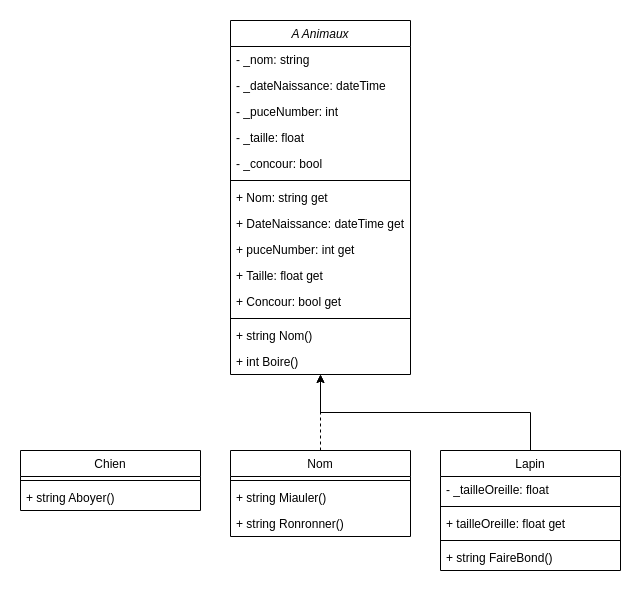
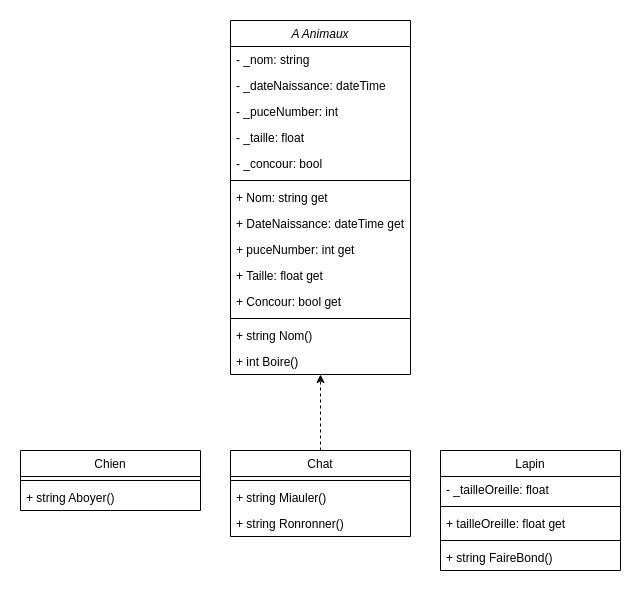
  <mxCell id="0" />
  <mxCell id="1" parent="0" />
  <mxCell id="2" value="A Animaux" style="swimlane;fontStyle=2;align=center;verticalAlign=top;childLayout=stackLayout;horizontal=1;startSize=26;horizontalStack=0;resizeParent=1;resizeLast=0;collapsible=1;marginBottom=0;rounded=0;shadow=0;strokeWidth=1;" parent="1" vertex="1"><mxGeometry x="230" width="180" height="354" as="geometry" y="20"><mxRectangle x="230" y="140" width="160" height="26" as="alternateBounds" /></mxGeometry></mxCell>
  <mxCell id="3" value="- _nom: string" style="text;align=left;verticalAlign=top;spacingLeft=4;spacingRight=4;overflow=hidden;rotatable=0;points=[[0,0.5],[1,0.5]];portConstraint=eastwest;" parent="2" vertex="1"><mxGeometry y="26" width="180" height="26" as="geometry" /></mxCell>
  <mxCell id="4" value="- _dateNaissance: dateTime" style="text;align=left;verticalAlign=top;spacingLeft=4;spacingRight=4;overflow=hidden;rotatable=0;points=[[0,0.5],[1,0.5]];portConstraint=eastwest;rounded=0;shadow=0;html=0;" parent="2" vertex="1"><mxGeometry y="52" width="180" height="26" as="geometry" /></mxCell>
  <mxCell id="5" value="- _puceNumber: int" style="text;align=left;verticalAlign=top;spacingLeft=4;spacingRight=4;overflow=hidden;rotatable=0;points=[[0,0.5],[1,0.5]];portConstraint=eastwest;rounded=0;shadow=0;html=0;" parent="2" vertex="1"><mxGeometry y="78" width="180" height="26" as="geometry" /></mxCell>
  <mxCell id="6" value="- _taille: float" style="text;align=left;verticalAlign=top;spacingLeft=4;spacingRight=4;overflow=hidden;rotatable=0;points=[[0,0.5],[1,0.5]];portConstraint=eastwest;rounded=0;shadow=0;html=0;" vertex="1" parent="2"><mxGeometry y="104" width="180" height="26" as="geometry" /></mxCell>
  <mxCell id="7" value="- _concour: bool" style="text;align=left;verticalAlign=top;spacingLeft=4;spacingRight=4;overflow=hidden;rotatable=0;points=[[0,0.5],[1,0.5]];portConstraint=eastwest;rounded=0;shadow=0;html=0;" vertex="1" parent="2"><mxGeometry y="130" width="180" height="26" as="geometry" /></mxCell>
  <mxCell id="8" value="" style="line;html=1;strokeWidth=1;align=left;verticalAlign=middle;spacingTop=-1;spacingLeft=3;spacingRight=3;rotatable=0;labelPosition=right;points=[];portConstraint=eastwest;" parent="2" vertex="1"><mxGeometry y="156" width="180" height="8" as="geometry" /></mxCell>
  <mxCell id="9" value="+ Nom: string get" style="text;align=left;verticalAlign=top;spacingLeft=4;spacingRight=4;overflow=hidden;rotatable=0;points=[[0,0.5],[1,0.5]];portConstraint=eastwest;" vertex="1" parent="2"><mxGeometry y="164" width="180" height="26" as="geometry" /></mxCell>
  <mxCell id="10" value="+ DateNaissance: dateTime get" style="text;align=left;verticalAlign=top;spacingLeft=4;spacingRight=4;overflow=hidden;rotatable=0;points=[[0,0.5],[1,0.5]];portConstraint=eastwest;rounded=0;shadow=0;html=0;" vertex="1" parent="2"><mxGeometry y="190" width="180" height="26" as="geometry" /></mxCell>
  <mxCell id="11" value="+ puceNumber: int get" style="text;align=left;verticalAlign=top;spacingLeft=4;spacingRight=4;overflow=hidden;rotatable=0;points=[[0,0.5],[1,0.5]];portConstraint=eastwest;rounded=0;shadow=0;html=0;" vertex="1" parent="2"><mxGeometry y="216" width="180" height="26" as="geometry" /></mxCell>
  <mxCell id="12" value="+ Taille: float get" style="text;align=left;verticalAlign=top;spacingLeft=4;spacingRight=4;overflow=hidden;rotatable=0;points=[[0,0.5],[1,0.5]];portConstraint=eastwest;rounded=0;shadow=0;html=0;" vertex="1" parent="2"><mxGeometry y="242" width="180" height="26" as="geometry" /></mxCell>
  <mxCell id="13" value="+ Concour: bool get" style="text;align=left;verticalAlign=top;spacingLeft=4;spacingRight=4;overflow=hidden;rotatable=0;points=[[0,0.5],[1,0.5]];portConstraint=eastwest;rounded=0;shadow=0;html=0;" vertex="1" parent="2"><mxGeometry y="268" width="180" height="26" as="geometry" /></mxCell>
  <mxCell id="14" value="" style="line;html=1;strokeWidth=1;align=left;verticalAlign=middle;spacingTop=-1;spacingLeft=3;spacingRight=3;rotatable=0;labelPosition=right;points=[];portConstraint=eastwest;" vertex="1" parent="2"><mxGeometry y="294" width="180" height="8" as="geometry" /></mxCell>
  <mxCell id="15" value="+ string Nom()" style="text;align=left;verticalAlign=top;spacingLeft=4;spacingRight=4;overflow=hidden;rotatable=0;points=[[0,0.5],[1,0.5]];portConstraint=eastwest;rounded=0;shadow=0;html=0;" vertex="1" parent="2"><mxGeometry y="302" width="180" height="26" as="geometry" /></mxCell>
  <mxCell id="16" value="+ int Boire()" style="text;align=left;verticalAlign=top;spacingLeft=4;spacingRight=4;overflow=hidden;rotatable=0;points=[[0,0.5],[1,0.5]];portConstraint=eastwest;rounded=0;shadow=0;html=0;" vertex="1" parent="2"><mxGeometry y="328" width="180" height="26" as="geometry" /></mxCell>
  <mxCell id="17" style="edgeStyle=orthogonalEdgeStyle;rounded=0;orthogonalLoop=1;jettySize=auto;html=1;exitX=0.5;exitY=0;exitDx=0;exitDy=0;dashed=1;" edge="1" parent="1" source="18" target="2"><mxGeometry relative="1" as="geometry" /></mxCell>
- <mxCell id="18" value="Nom" style="swimlane;fontStyle=0;align=center;verticalAlign=top;childLayout=stackLayout;horizontal=1;startSize=26;horizontalStack=0;resizeParent=1;resizeLast=0;collapsible=1;marginBottom=0;rounded=0;shadow=0;strokeWidth=1;" vertex="1" parent="1"><mxGeometry x="230" y="450" width="180" height="86" as="geometry"><mxRectangle x="340" y="380" width="170" height="26" as="alternateBounds" /></mxGeometry></mxCell>
+ <mxCell id="18" value="Chat" style="swimlane;fontStyle=0;align=center;verticalAlign=top;childLayout=stackLayout;horizontal=1;startSize=26;horizontalStack=0;resizeParent=1;resizeLast=0;collapsible=1;marginBottom=0;rounded=0;shadow=0;strokeWidth=1;" vertex="1" parent="1"><mxGeometry x="230" y="450" width="180" height="86" as="geometry"><mxRectangle x="340" y="380" width="170" height="26" as="alternateBounds" /></mxGeometry></mxCell>
  <mxCell id="19" value="" style="line;html=1;strokeWidth=1;align=left;verticalAlign=middle;spacingTop=-1;spacingLeft=3;spacingRight=3;rotatable=0;labelPosition=right;points=[];portConstraint=eastwest;" vertex="1" parent="18"><mxGeometry y="26" width="180" height="8" as="geometry" /></mxCell>
  <mxCell id="20" value="+ string Miauler()" style="text;align=left;verticalAlign=top;spacingLeft=4;spacingRight=4;overflow=hidden;rotatable=0;points=[[0,0.5],[1,0.5]];portConstraint=eastwest;rounded=0;shadow=0;html=0;" vertex="1" parent="18"><mxGeometry y="34" width="180" height="26" as="geometry" /></mxCell>
  <mxCell id="21" value="+ string Ronronner()" style="text;align=left;verticalAlign=top;spacingLeft=4;spacingRight=4;overflow=hidden;rotatable=0;points=[[0,0.5],[1,0.5]];portConstraint=eastwest;rounded=0;shadow=0;html=0;" vertex="1" parent="18"><mxGeometry y="60" width="180" height="26" as="geometry" /></mxCell>
- <mxCell id="22" style="edgeStyle=orthogonalEdgeStyle;rounded=0;orthogonalLoop=1;jettySize=auto;html=1;exitX=0.5;exitY=0;exitDx=0;exitDy=0;" edge="1" parent="1" source="23" target="2"><mxGeometry relative="1" as="geometry" /></mxCell>
  <mxCell id="23" value="Lapin" style="swimlane;fontStyle=0;align=center;verticalAlign=top;childLayout=stackLayout;horizontal=1;startSize=26;horizontalStack=0;resizeParent=1;resizeLast=0;collapsible=1;marginBottom=0;rounded=0;shadow=0;strokeWidth=1;" vertex="1" parent="1"><mxGeometry x="440" y="450" width="180" height="120" as="geometry"><mxRectangle x="340" y="380" width="170" height="26" as="alternateBounds" /></mxGeometry></mxCell>
  <mxCell id="24" value="- _tailleOreille: float" style="text;align=left;verticalAlign=top;spacingLeft=4;spacingRight=4;overflow=hidden;rotatable=0;points=[[0,0.5],[1,0.5]];portConstraint=eastwest;" vertex="1" parent="23"><mxGeometry y="26" width="180" height="26" as="geometry" /></mxCell>
  <mxCell id="25" value="" style="line;html=1;strokeWidth=1;align=left;verticalAlign=middle;spacingTop=-1;spacingLeft=3;spacingRight=3;rotatable=0;labelPosition=right;points=[];portConstraint=eastwest;" vertex="1" parent="23"><mxGeometry y="52" width="180" height="8" as="geometry" /></mxCell>
  <mxCell id="26" value="+ tailleOreille: float get" style="text;align=left;verticalAlign=top;spacingLeft=4;spacingRight=4;overflow=hidden;rotatable=0;points=[[0,0.5],[1,0.5]];portConstraint=eastwest;" vertex="1" parent="23"><mxGeometry y="60" width="180" height="26" as="geometry" /></mxCell>
  <mxCell id="27" value="" style="line;html=1;strokeWidth=1;align=left;verticalAlign=middle;spacingTop=-1;spacingLeft=3;spacingRight=3;rotatable=0;labelPosition=right;points=[];portConstraint=eastwest;" vertex="1" parent="23"><mxGeometry y="86" width="180" height="8" as="geometry" /></mxCell>
  <mxCell id="28" value="+ string FaireBond()" style="text;align=left;verticalAlign=top;spacingLeft=4;spacingRight=4;overflow=hidden;rotatable=0;points=[[0,0.5],[1,0.5]];portConstraint=eastwest;rounded=0;shadow=0;html=0;" vertex="1" parent="23"><mxGeometry y="94" width="180" height="26" as="geometry" /></mxCell>
  <mxCell id="29" value="Chien" style="swimlane;fontStyle=0;align=center;verticalAlign=top;childLayout=stackLayout;horizontal=1;startSize=26;horizontalStack=0;resizeParent=1;resizeLast=0;collapsible=1;marginBottom=0;rounded=0;shadow=0;strokeWidth=1;" vertex="1" parent="1"><mxGeometry x="20" y="450" width="180" height="60" as="geometry"><mxRectangle x="340" y="380" width="170" height="26" as="alternateBounds" /></mxGeometry></mxCell>
  <mxCell id="30" value="" style="line;html=1;strokeWidth=1;align=left;verticalAlign=middle;spacingTop=-1;spacingLeft=3;spacingRight=3;rotatable=0;labelPosition=right;points=[];portConstraint=eastwest;" vertex="1" parent="29"><mxGeometry y="26" width="180" height="8" as="geometry" /></mxCell>
  <mxCell id="31" value="+ string Aboyer()" style="text;align=left;verticalAlign=top;spacingLeft=4;spacingRight=4;overflow=hidden;rotatable=0;points=[[0,0.5],[1,0.5]];portConstraint=eastwest;rounded=0;shadow=0;html=0;" vertex="1" parent="29"><mxGeometry y="34" width="180" height="26" as="geometry" /></mxCell>
